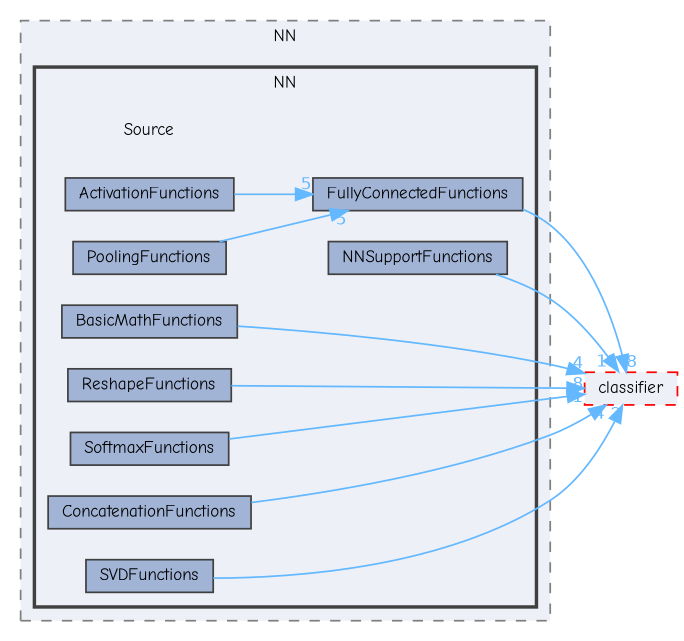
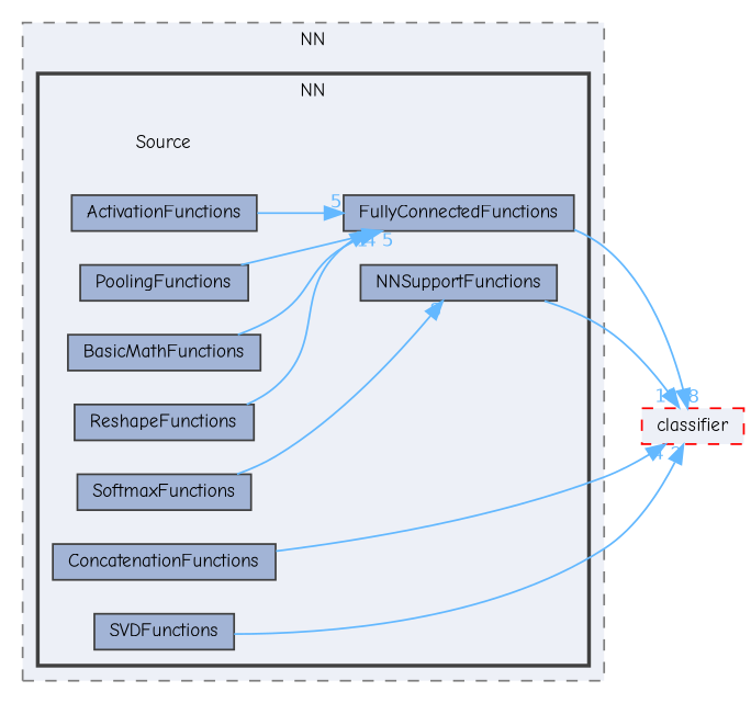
  digraph {
    compound=true
    fontname="Comic Neue"
    rankdir=LR
    node [fontname="Comic Neue" fontsize=10 shape=box color=grey25 fillcolor="#a2b4d6" style=filled]
    edge [color=steelblue1 fontcolor=steelblue1 fontname="Comic Neue" fontsize=10 headlabel=5 labeldistance=1.5 labelfontname=Helvetica labelfontsize=10]
    n1 [height=0.2 label=Source shape=plaintext width=0.4 color="" fillcolor="" style=""]
    n2 [height=0.2 label=ActivationFunctions width=0.4]
    n3 [height=0.2 label=BasicMathFunctions width=0.4]
    n4 [height=0.2 label=ConcatenationFunctions width=0.4]
    n5 [height=0.2 label=FullyConnectedFunctions width=0.4]
    n6 [height=0.2 label=NNSupportFunctions width=0.4]
    n7 [height=0.2 label=PoolingFunctions width=0.4]
    n8 [height=0.2 label=ReshapeFunctions width=0.4]
    n9 [height=0.2 label=SoftmaxFunctions width=0.4]
    n10 [height=0.2 label=SVDFunctions width=0.4]
    n11 [color=red fillcolor="#edf0f7" height=0.2 label=classifier style="filled,dashed" width=0.4]
    subgraph cluster_1 {
      bgcolor="#edf0f7"
      fontsize=10
      label=NN
      pencolor=grey50
      style="filled,dashed"
      subgraph cluster_2 {
        bgcolor="#edf0f7"
        fontsize=10
        label=NN
        pencolor=grey25
        style="filled,bold"
        n1
        n2
        n3
        n4
        n5
        n6
        n7
        n8
        n9
        n10
      }
    }
    n2 -> n5
-   n3 -> n11 [headlabel=4]
+   n3 -> n5 [headlabel=4]
    n4 -> n11 [headlabel=4]
    n5 -> n11 [headlabel=8]
    n6 -> n11 [headlabel=19]
    n7 -> n5
-   n8 -> n11 [headlabel=1]
-   n9 -> n11 [headlabel=8]
+   n8 -> n5 [headlabel=1]
+   n9 -> n6 [headlabel=8]
    n10 -> n11 [headlabel=2]
  }
